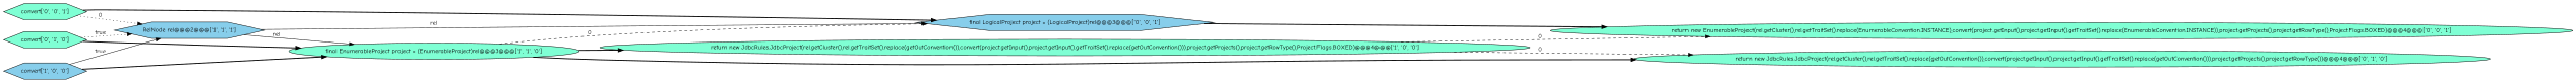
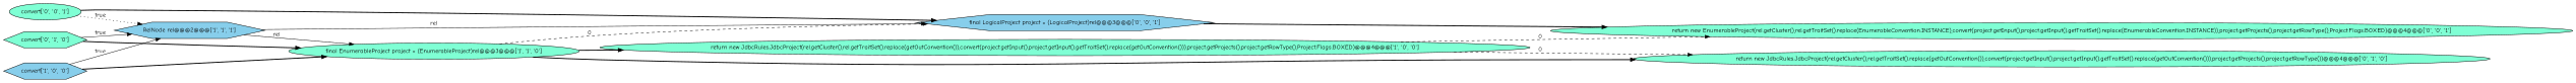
  digraph {
    fontname="Comic Neue"
    rankdir=LR
    node [fillcolor=aquamarine fontname="Comic Neue" shape=hexagon style=filled]
    edge [fontname="Comic Neue" style=bold]
    n1 [fillcolor=skyblue label="RelNode rel@@@2@@@['1', '1', '1']"]
    n2 [label="final EnumerableProject project = (EnumerableProject)rel@@@3@@@['1', '1', '0']" shape=ellipse]
    n3 [fillcolor=skyblue label="final LogicalProject project = (LogicalProject)rel@@@3@@@['0', '0', '1']"]
    n4 [label="return new JdbcRules.JdbcProject(rel.getCluster(),rel.getTraitSet().replace(getOutConvention()),convert(project.getInput(),project.getInput().getTraitSet().replace(getOutConvention())),project.getProjects(),project.getRowType())@@@4@@@['0', '1', '0']" shape=ellipse]
    n5 [label="return new JdbcRules.JdbcProject(rel.getCluster(),rel.getTraitSet().replace(getOutConvention()),convert(project.getInput(),project.getInput().getTraitSet().replace(getOutConvention())),project.getProjects(),project.getRowType(),Project.Flags.BOXED)@@@4@@@['1', '0', '0']" shape=ellipse]
    n6 [label="return new EnumerableProject(rel.getCluster(),rel.getTraitSet().replace(EnumerableConvention.INSTANCE),convert(project.getInput(),project.getInput().getTraitSet().replace(EnumerableConvention.INSTANCE)),project.getProjects(),project.getRowType(),Project.Flags.BOXED)@@@4@@@['0', '0', '1']" shape=ellipse]
    n7 [fillcolor=skyblue label="convert['1', '0', '0']"]
    n8 [label="convert['0', '1', '0']"]
-   n9 [label="convert['0', '0', '1']"]
+   n9 [label="convert['0', '0', '1']" shape=ellipse]
    n1 -> n2 [label=rel style=solid]
    n1 -> n3 [label=rel style=solid]
    n2 -> n3 [label=0 style=dashed]
    n2 -> n4
    n2 -> n5
    n3 -> n6
    n5 -> n4 [label=0 style=dashed]
    n5 -> n6 [label=0 style=dashed]
    n7 -> n1 [label=true style=solid]
    n7 -> n2
-   n8 -> n1 [label=true style=dotted]
+   n8 -> n1 [label=true style=solid]
    n8 -> n2
-   n9 -> n1 [label=0 style=dotted]
+   n9 -> n1 [label=true style=dotted]
    n9 -> n3
  }
